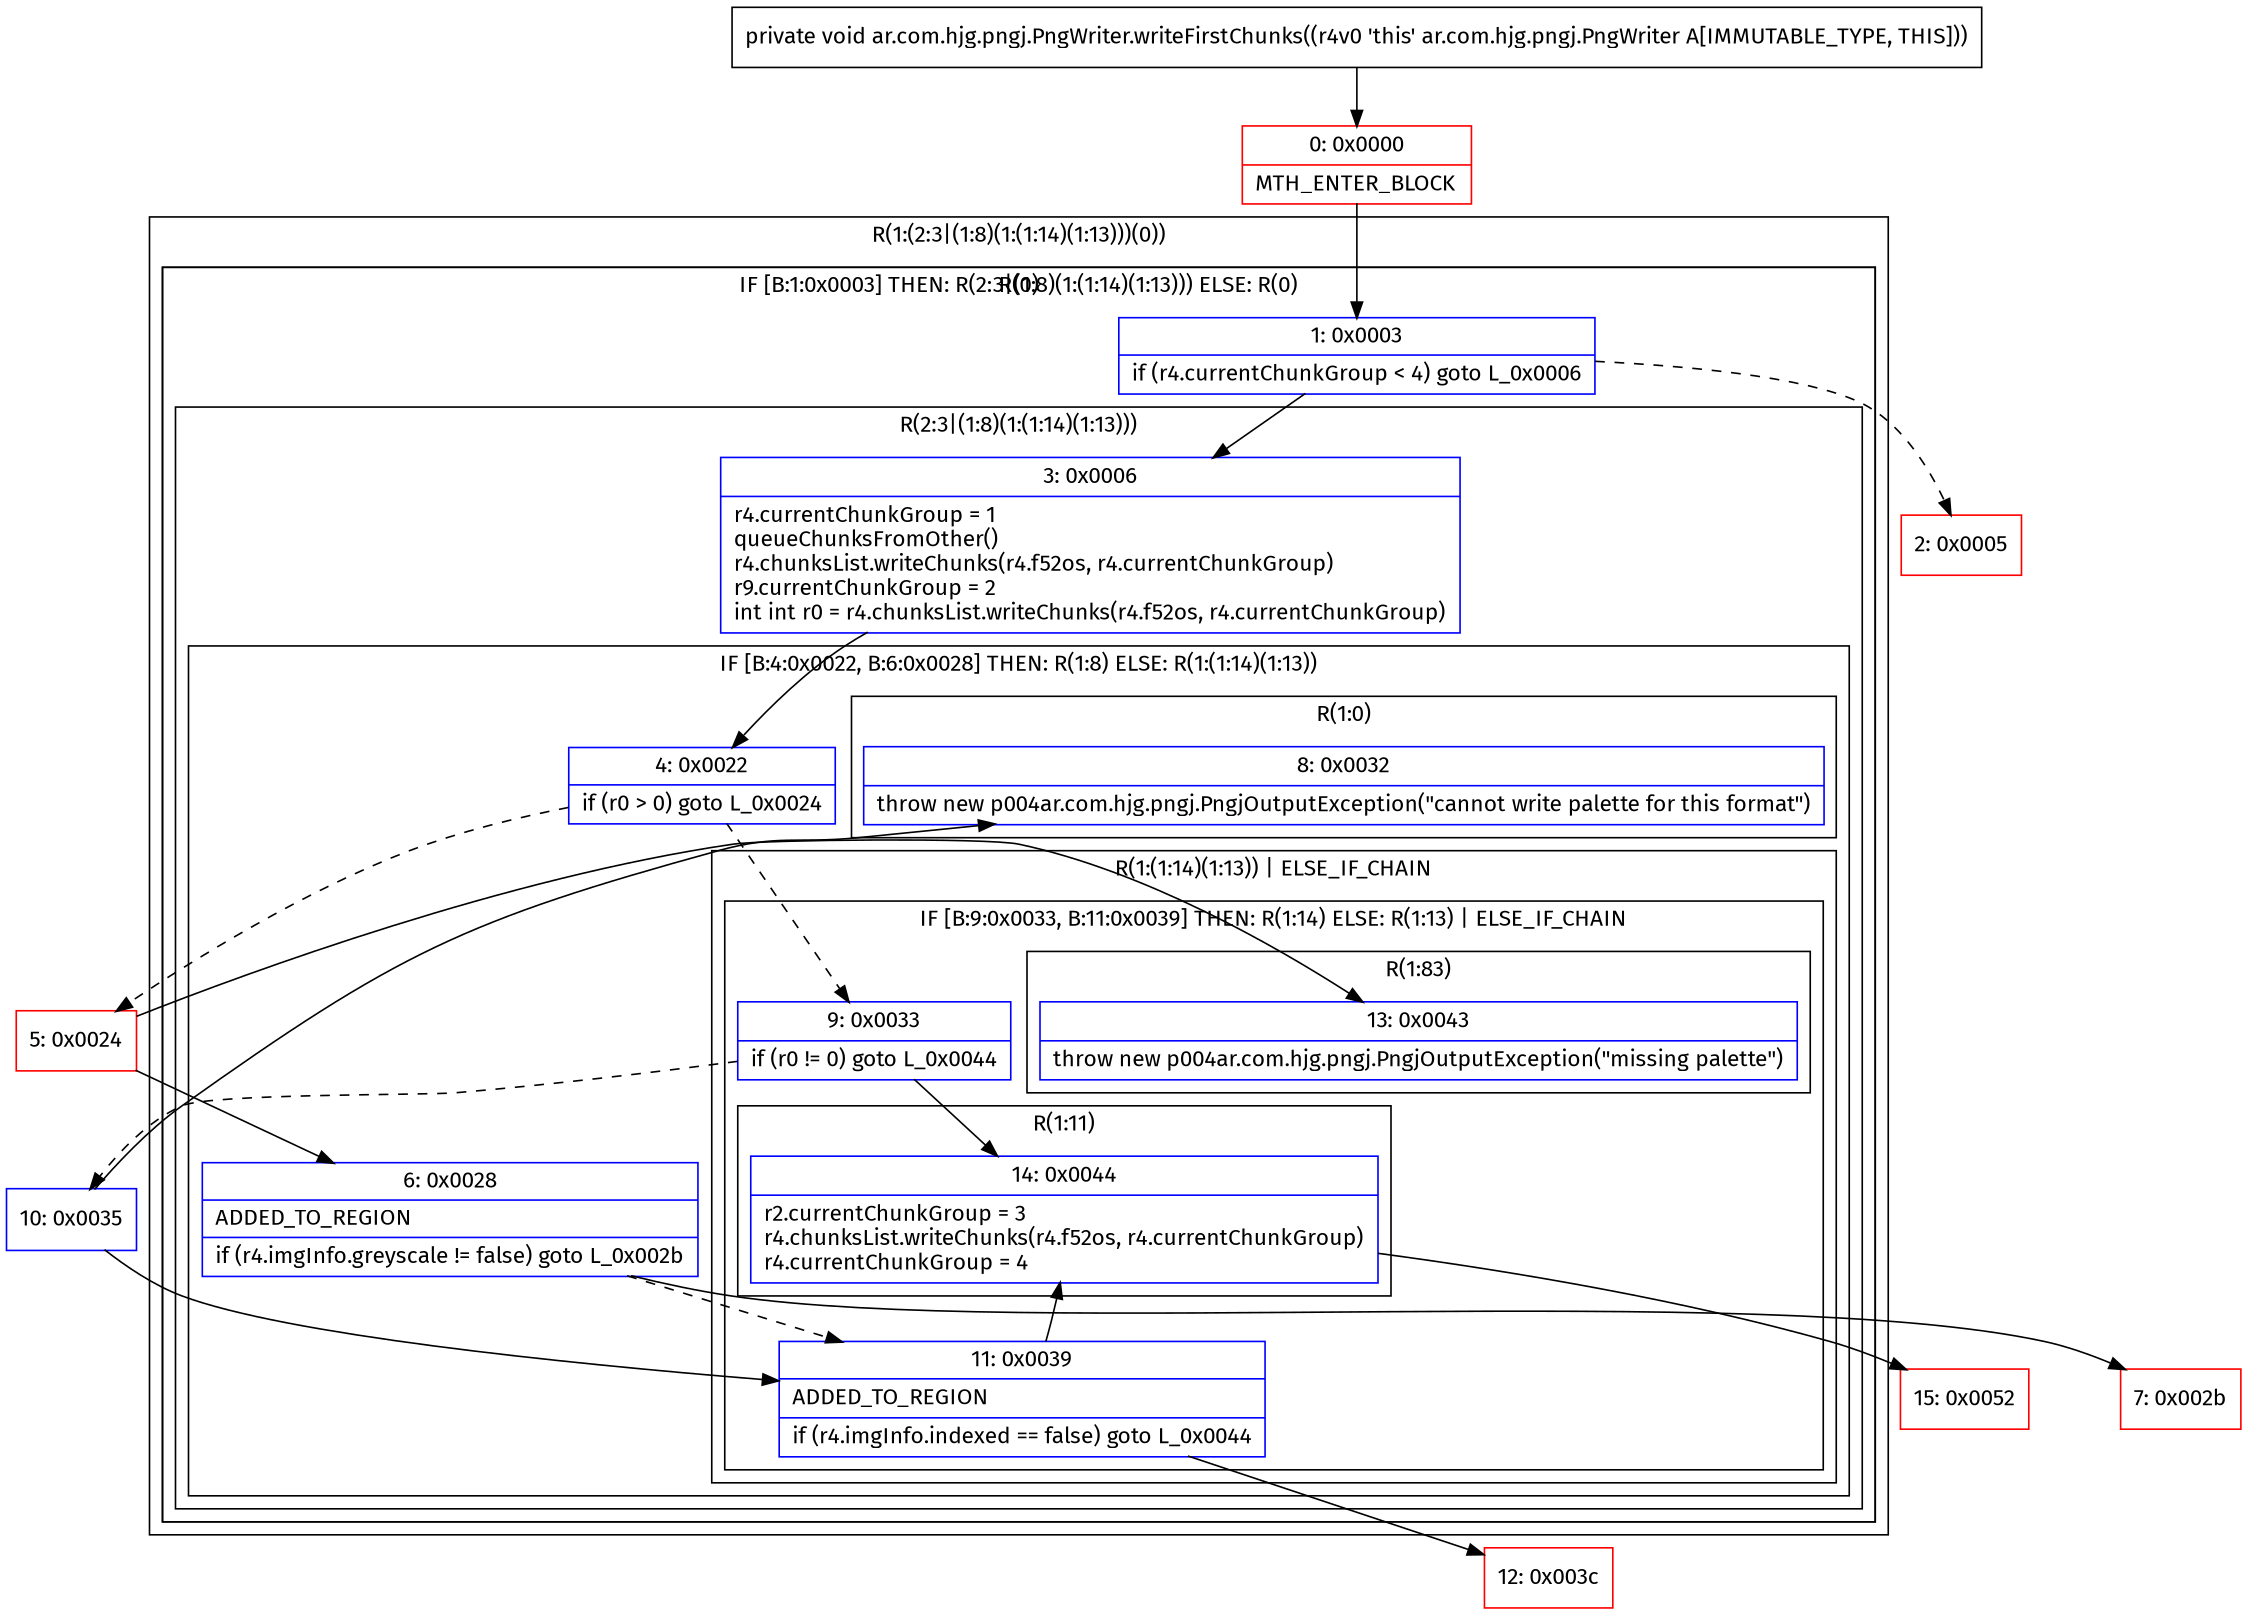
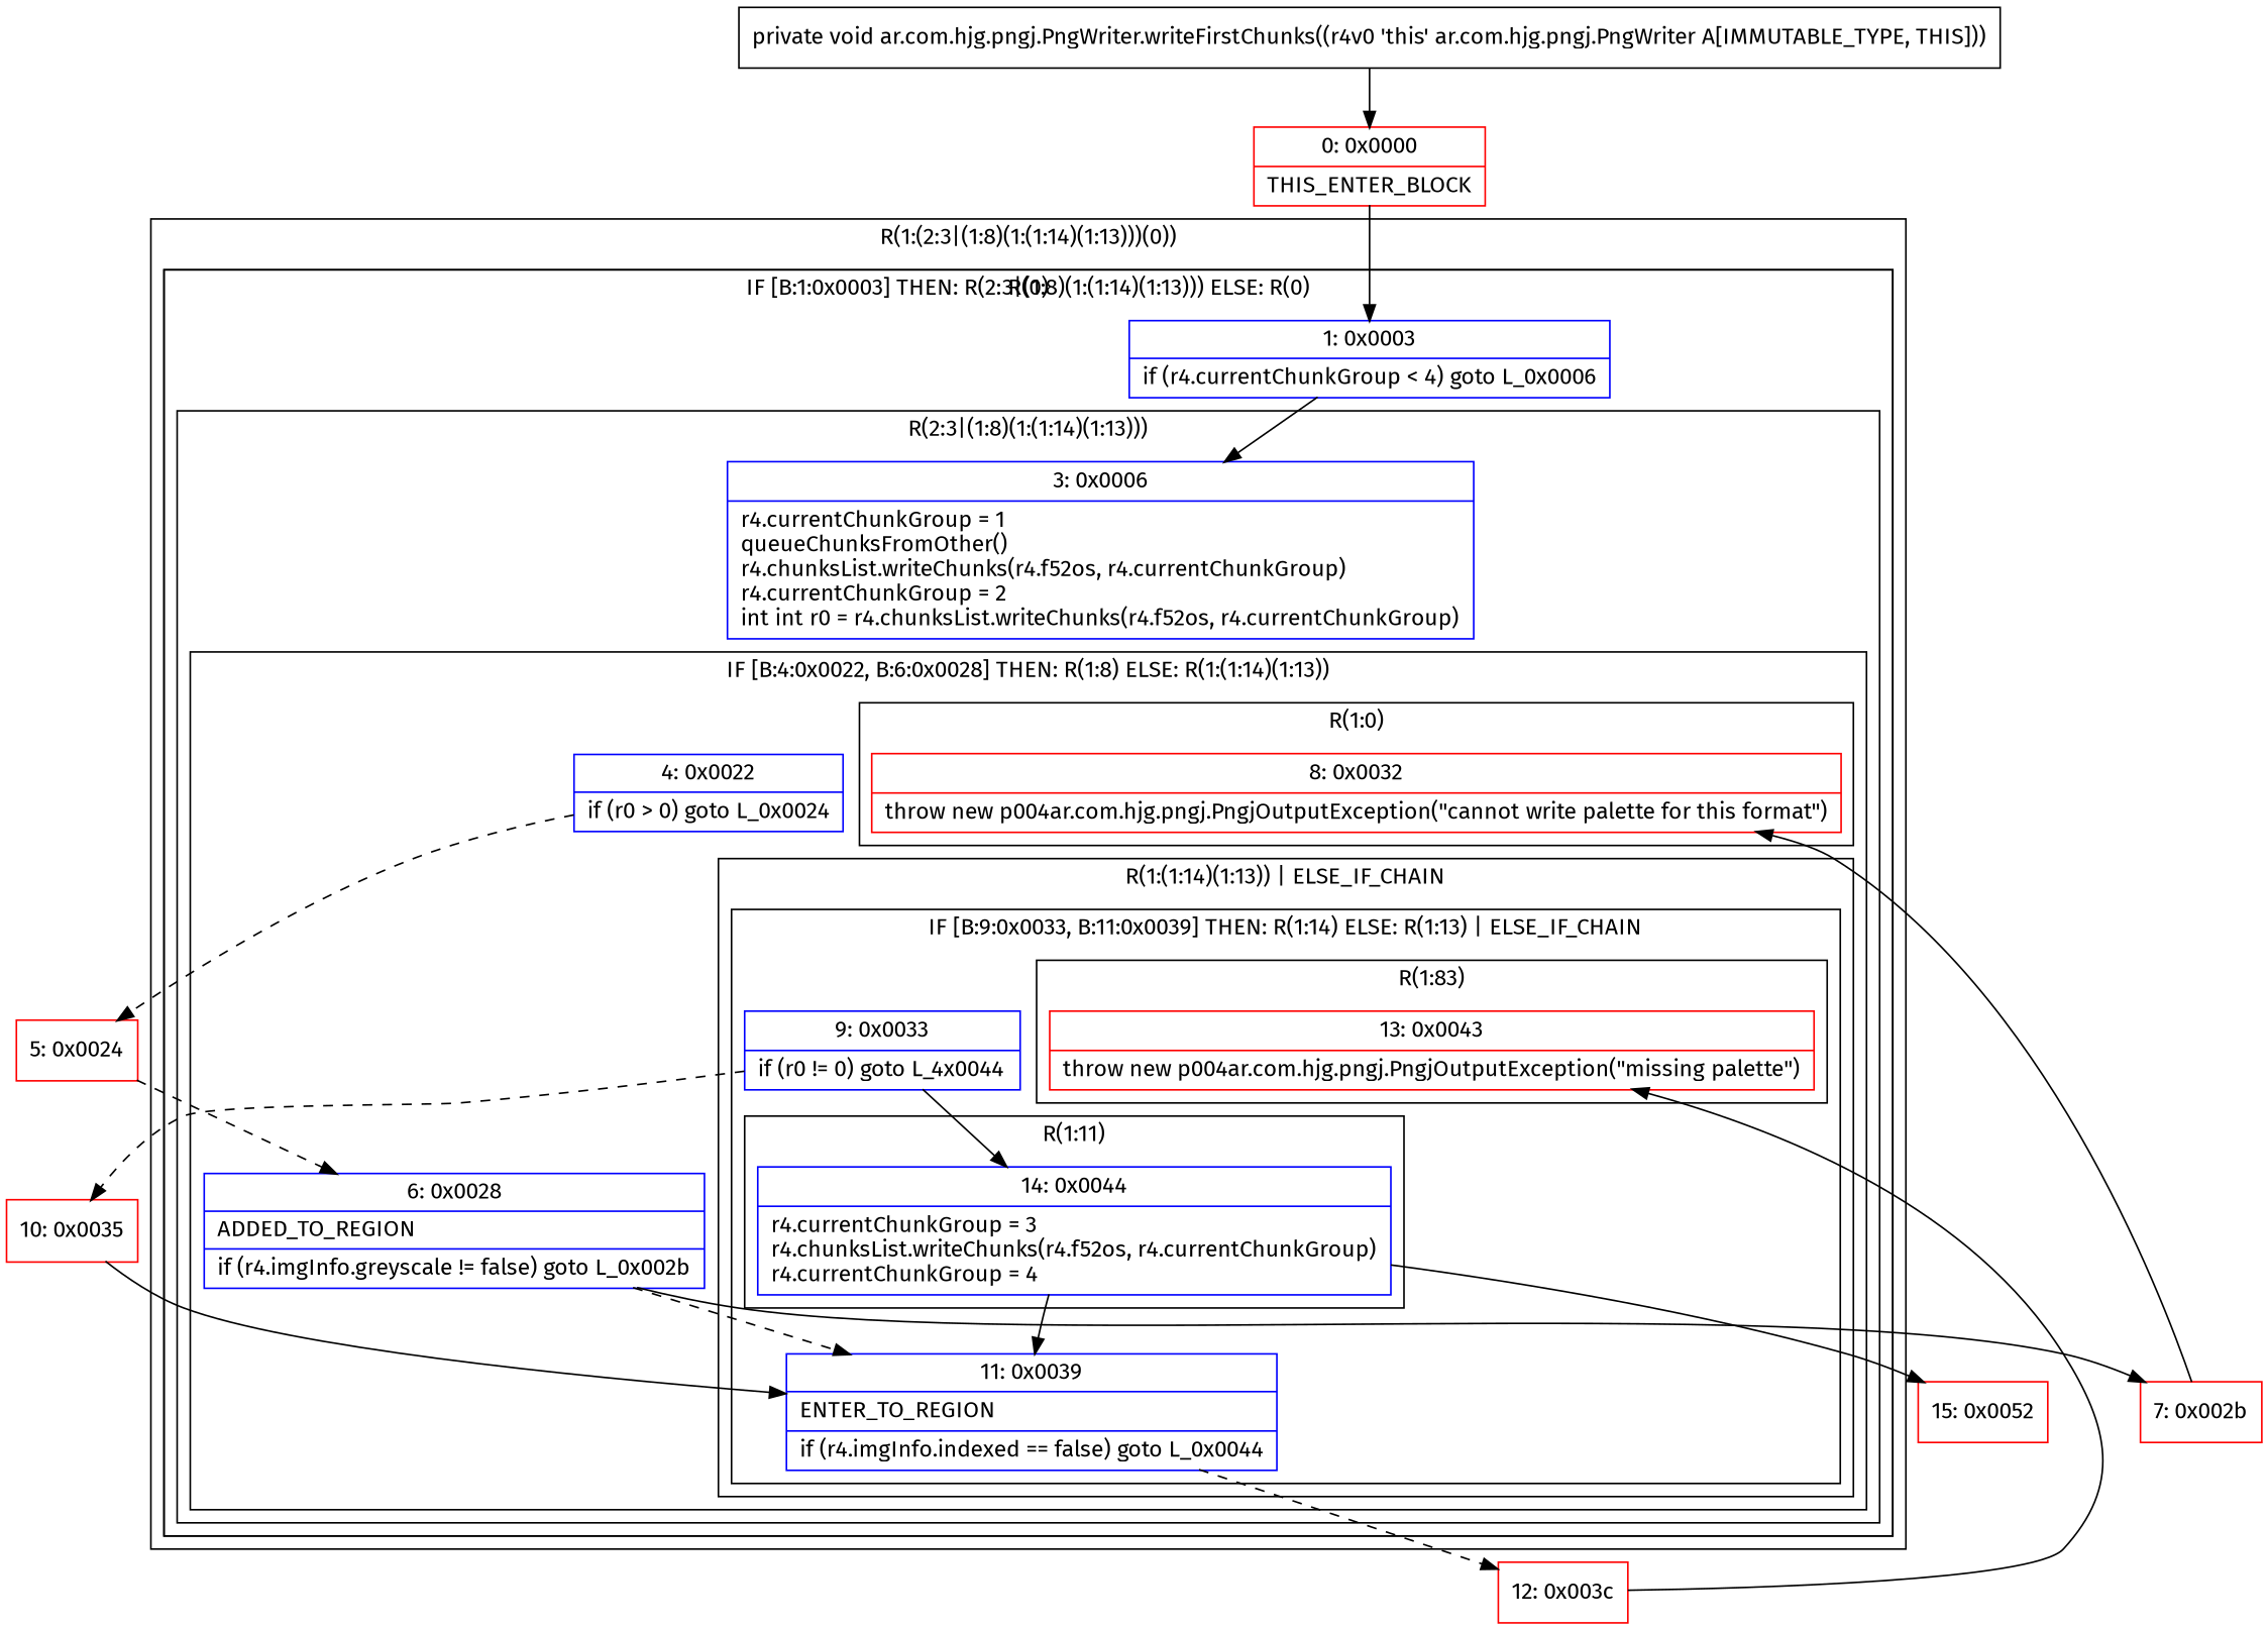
  digraph {
    fontname="Fira Sans"
    node [color=blue fontname="Fira Sans" shape=record]
    edge [fontname="Fira Sans"]
-   n1 [label="{8\:\ 0x0032|throw new p004ar.com.hjg.pngj.PngjOutputException(\"cannot write palette for this format\")\l}"]
-   n2 [label="{14\:\ 0x0044|r2.currentChunkGroup = 3\lr4.chunksList.writeChunks(r4.f52os, r4.currentChunkGroup)\lr4.currentChunkGroup = 4\l}"]
-   n3 [label="{13\:\ 0x0043|throw new p004ar.com.hjg.pngj.PngjOutputException(\"missing palette\")\l}"]
-   n4 [label="{9\:\ 0x0033|if (r0 != 0) goto L_0x0044\l}"]
-   n5 [label="{11\:\ 0x0039|ADDED_TO_REGION\l|if (r4.imgInfo.indexed == false) goto L_0x0044\l}"]
+   n1 [color=red label="{8\:\ 0x0032|throw new p004ar.com.hjg.pngj.PngjOutputException(\"cannot write palette for this format\")\l}"]
+   n2 [label="{14\:\ 0x0044|r4.currentChunkGroup = 3\lr4.chunksList.writeChunks(r4.f52os, r4.currentChunkGroup)\lr4.currentChunkGroup = 4\l}"]
+   n3 [color=red label="{13\:\ 0x0043|throw new p004ar.com.hjg.pngj.PngjOutputException(\"missing palette\")\l}"]
+   n4 [label="{9\:\ 0x0033|if (r0 != 0) goto L_4x0044\l}"]
+   n5 [label="{11\:\ 0x0039|ENTER_TO_REGION\l|if (r4.imgInfo.indexed == false) goto L_0x0044\l}"]
    n6 [label="{4\:\ 0x0022|if (r0 \> 0) goto L_0x0024\l}"]
    n7 [label="{6\:\ 0x0028|ADDED_TO_REGION\l|if (r4.imgInfo.greyscale != false) goto L_0x002b\l}"]
-   n8 [label="{3\:\ 0x0006|r4.currentChunkGroup = 1\lqueueChunksFromOther()\lr4.chunksList.writeChunks(r4.f52os, r4.currentChunkGroup)\lr9.currentChunkGroup = 2\lint int r0 = r4.chunksList.writeChunks(r4.f52os, r4.currentChunkGroup)\l}"]
+   n8 [label="{3\:\ 0x0006|r4.currentChunkGroup = 1\lqueueChunksFromOther()\lr4.chunksList.writeChunks(r4.f52os, r4.currentChunkGroup)\lr4.currentChunkGroup = 2\lint int r0 = r4.chunksList.writeChunks(r4.f52os, r4.currentChunkGroup)\l}"]
    n9 [label="{1\:\ 0x0003|if (r4.currentChunkGroup \< 4) goto L_0x0006\l}"]
    n10 [color=red label="{15\:\ 0x0052}"]
-   n11 [label="{10\:\ 0x0035}"]
+   n11 [color=red label="{10\:\ 0x0035}"]
    n12 [color=red label="{12\:\ 0x003c}"]
    n13 [color=red label="{5\:\ 0x0024}"]
    n14 [color=red label="{7\:\ 0x002b}"]
-   n15 [color=red label="{2\:\ 0x0005}"]
-   n16 [color=red label="{0\:\ 0x0000|MTH_ENTER_BLOCK\l}"]
+   n16 [color=red label="{0\:\ 0x0000|THIS_ENTER_BLOCK\l}"]
    n17 [label="{private void ar.com.hjg.pngj.PngWriter.writeFirstChunks((r4v0 'this' ar.com.hjg.pngj.PngWriter A[IMMUTABLE_TYPE, THIS])) }" color=""]
    subgraph cluster_1 {
      label="R(1:(2:3|(1:8)(1:(1:14)(1:13)))(0))"
      subgraph cluster_2 {
        label="IF [B:1:0x0003] THEN: R(2:3|(1:8)(1:(1:14)(1:13))) ELSE: R(0)"
        n9
        subgraph cluster_3 {
          label="R(2:3|(1:8)(1:(1:14)(1:13)))"
          n8
          subgraph cluster_4 {
            label="IF [B:4:0x0022, B:6:0x0028] THEN: R(1:8) ELSE: R(1:(1:14)(1:13))"
            n6
            n7
            subgraph cluster_5 {
              label="R(1:0)"
              n1
            }
            subgraph cluster_6 {
              label="R(1:(1:14)(1:13)) | ELSE_IF_CHAIN\l"
              subgraph cluster_7 {
                label="IF [B:9:0x0033, B:11:0x0039] THEN: R(1:14) ELSE: R(1:13) | ELSE_IF_CHAIN\l"
                n4
                n5
                subgraph cluster_8 {
                  label="R(1:11)"
                  n2
                }
                subgraph cluster_9 {
                  label="R(1:83)"
                  n3
                }
              }
            }
          }
        }
        subgraph cluster_10 {
          label="R(0)"
        }
      }
    }
    n2 -> n10
    n4 -> n2
    n4 -> n11 [style=dashed]
-   n5 -> n2
-   n5 -> n12 [style=solid]
-   n6 -> n4 [style=dashed]
+   n2 -> n5
+   n5 -> n12 [style=dashed]
    n6 -> n13 [style=dashed]
    n7 -> n5 [style=dashed]
    n7 -> n14
-   n8 -> n6
    n9 -> n8
-   n9 -> n15 [style=dashed]
    n11 -> n5
-   n13 -> n3
-   n13 -> n7
-   n11 -> n1
+   n12 -> n3
+   n13 -> n7 [style=dashed]
+   n14 -> n1
    n16 -> n9
    n17 -> n16
  }
